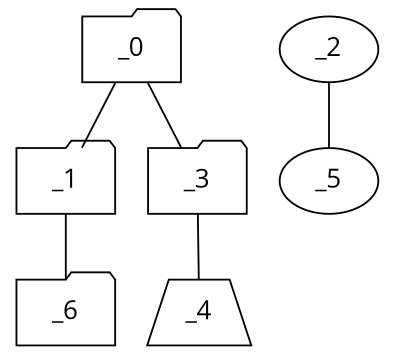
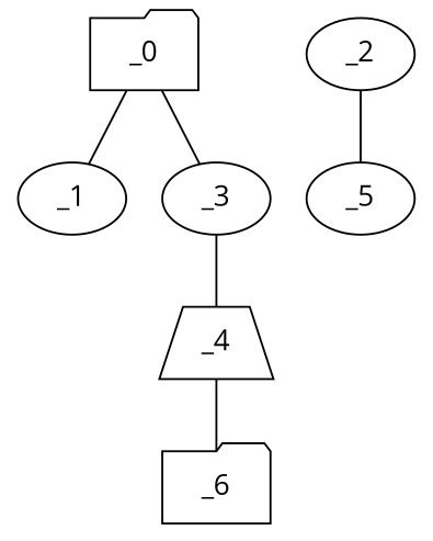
  graph {
    fontname="Open Sans"
    node [fontname="Open Sans" shape=folder]
    edge [fontname="Open Sans"]
    _0 [x=0.0685861 y=2.94447]
-   _1 [x=0.534135 y=0.325388]
-   _3 [x=2.11686 y=0.823502]
+   _1 [shape=ellipse x=0.534135 y=0.325388]
+   _3 [shape=ellipse x=2.11686 y=0.823502]
    _4 [shape=trapezium x=1.5 y=1.98]
    _6 [x=2.09447 y=0.656608]
    _2 [shape=ellipse x=2.5 y=3]
    _5 [shape=ellipse x=1.58397 y=1.12142]
    _0 -- _1
    _0 -- _3
    _3 -- _4
-   _1 -- _6
+   _4 -- _6
    _2 -- _5
  }
